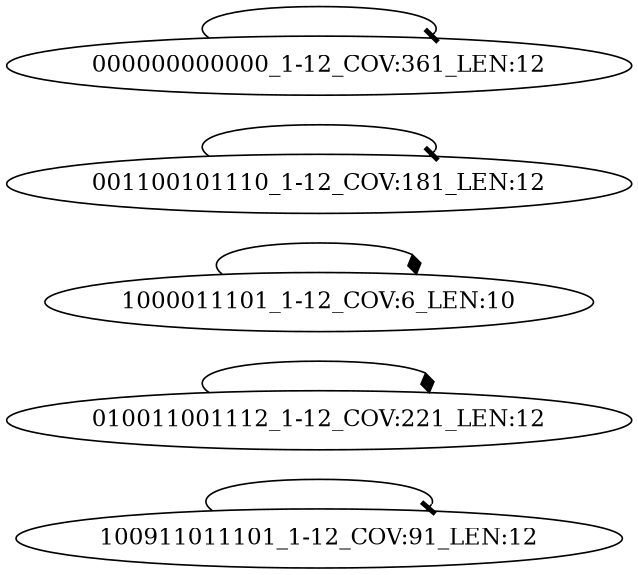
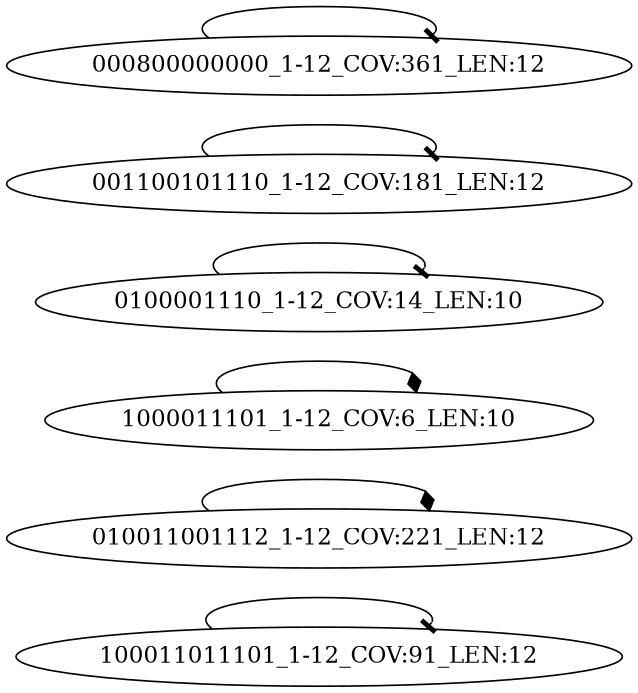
  digraph {
    rankdir=LR
    edge [arrowhead=tee]
-   "100011011101_1-12_COV:91_LEN:12" [label="100911011101_1-12_COV:91_LEN:12"]
+   "100011011101_1-12_COV:91_LEN:12"
    n2 [label="010011001112_1-12_COV:221_LEN:12"]
    "1000011101_1-12_COV:6_LEN:10"
+   "0100001110_1-12_COV:14_LEN:10"
    "001100101110_1-12_COV:181_LEN:12"
-   "000000000000_1-12_COV:361_LEN:12"
+   "000000000000_1-12_COV:361_LEN:12" [label="000800000000_1-12_COV:361_LEN:12"]
    "100011011101_1-12_COV:91_LEN:12" -> "100011011101_1-12_COV:91_LEN:12"
    n2 -> n2 [arrowhead=diamond]
    "1000011101_1-12_COV:6_LEN:10" -> "1000011101_1-12_COV:6_LEN:10" [arrowhead=diamond]
+   "0100001110_1-12_COV:14_LEN:10" -> "0100001110_1-12_COV:14_LEN:10"
    "001100101110_1-12_COV:181_LEN:12" -> "001100101110_1-12_COV:181_LEN:12"
    "000000000000_1-12_COV:361_LEN:12" -> "000000000000_1-12_COV:361_LEN:12"
  }
